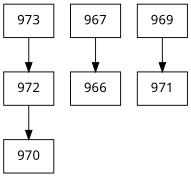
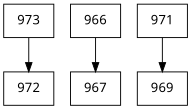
  digraph {
    fontname="Noto Sans"
    node [fontname="Noto Sans" shape=record]
    edge [fontname="Noto Sans"]
    n1 [label="{973}"]
    n2 [label="{972}"]
-   n3 [label="{970}"]
    n4 [label="{966}"]
    n5 [label="{967}"]
    n6 [label="{969}"]
    n7 [label="{971}"]
    n1 -> n2
-   n2 -> n3
-   n5 -> n4
-   n6 -> n7
+   n4 -> n5
+   n7 -> n6
  }
